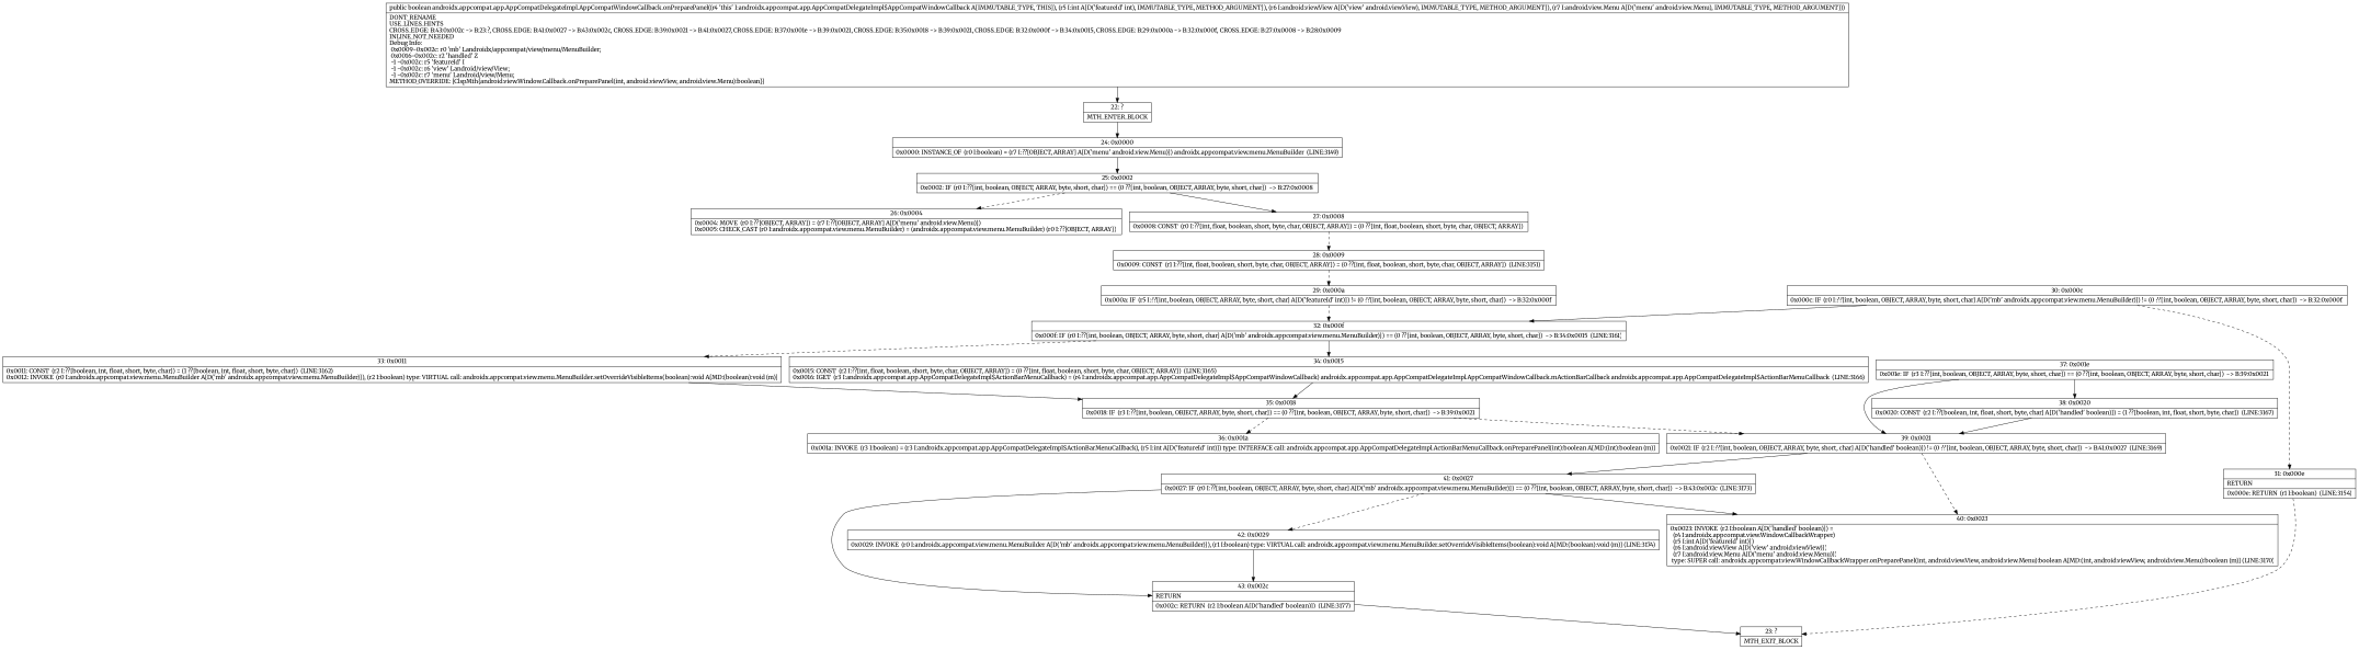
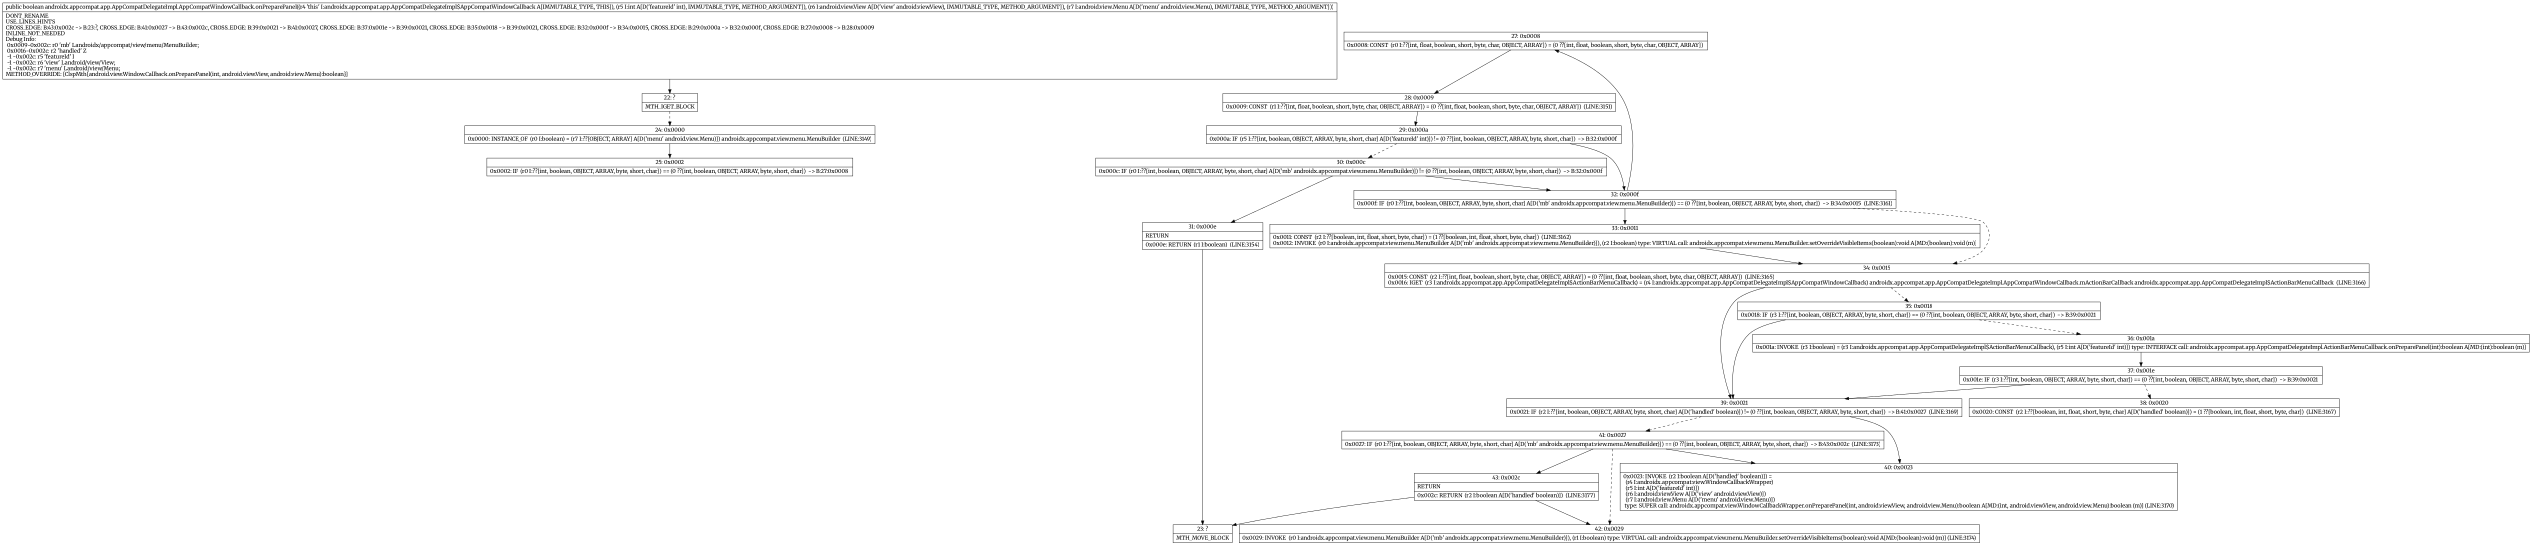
  digraph {
    fontname=Merriweather
    node [fontname=Merriweather shape=record]
    edge [fontname=Merriweather]
-   n1 [label="{22\:\ ?|MTH_ENTER_BLOCK\l}"]
+   n1 [label="{22\:\ ?|MTH_IGET_BLOCK\l}"]
    n2 [label="{24\:\ 0x0000|0x0000: INSTANCE_OF  (r0 I:boolean) = (r7 I:??[OBJECT, ARRAY] A[D('menu' android.view.Menu)]) androidx.appcompat.view.menu.MenuBuilder  (LINE:3149)\l}"]
    n3 [label="{25\:\ 0x0002|0x0002: IF  (r0 I:??[int, boolean, OBJECT, ARRAY, byte, short, char]) == (0 ??[int, boolean, OBJECT, ARRAY, byte, short, char])  \-\> B:27:0x0008 \l}"]
-   n4 [label="{26\:\ 0x0004|0x0004: MOVE  (r0 I:??[OBJECT, ARRAY]) = (r7 I:??[OBJECT, ARRAY] A[D('menu' android.view.Menu)]) \l0x0005: CHECK_CAST (r0 I:androidx.appcompat.view.menu.MenuBuilder) = (androidx.appcompat.view.menu.MenuBuilder) (r0 I:??[OBJECT, ARRAY]) \l}"]
    n5 [label="{27\:\ 0x0008|0x0008: CONST  (r0 I:??[int, float, boolean, short, byte, char, OBJECT, ARRAY]) = (0 ??[int, float, boolean, short, byte, char, OBJECT, ARRAY]) \l}"]
    n6 [label="{28\:\ 0x0009|0x0009: CONST  (r1 I:??[int, float, boolean, short, byte, char, OBJECT, ARRAY]) = (0 ??[int, float, boolean, short, byte, char, OBJECT, ARRAY])  (LINE:3151)\l}"]
    n7 [label="{29\:\ 0x000a|0x000a: IF  (r5 I:??[int, boolean, OBJECT, ARRAY, byte, short, char] A[D('featureId' int)]) != (0 ??[int, boolean, OBJECT, ARRAY, byte, short, char])  \-\> B:32:0x000f \l}"]
    n8 [label="{30\:\ 0x000c|0x000c: IF  (r0 I:??[int, boolean, OBJECT, ARRAY, byte, short, char] A[D('mb' androidx.appcompat.view.menu.MenuBuilder)]) != (0 ??[int, boolean, OBJECT, ARRAY, byte, short, char])  \-\> B:32:0x000f \l}"]
    n9 [label="{32\:\ 0x000f|0x000f: IF  (r0 I:??[int, boolean, OBJECT, ARRAY, byte, short, char] A[D('mb' androidx.appcompat.view.menu.MenuBuilder)]) == (0 ??[int, boolean, OBJECT, ARRAY, byte, short, char])  \-\> B:34:0x0015  (LINE:3161)\l}"]
    n10 [label="{31\:\ 0x000e|RETURN\l|0x000e: RETURN  (r1 I:boolean)  (LINE:3154)\l}"]
    n11 [label="{33\:\ 0x0011|0x0011: CONST  (r2 I:??[boolean, int, float, short, byte, char]) = (1 ??[boolean, int, float, short, byte, char])  (LINE:3162)\l0x0012: INVOKE  (r0 I:androidx.appcompat.view.menu.MenuBuilder A[D('mb' androidx.appcompat.view.menu.MenuBuilder)]), (r2 I:boolean) type: VIRTUAL call: androidx.appcompat.view.menu.MenuBuilder.setOverrideVisibleItems(boolean):void A[MD:(boolean):void (m)]\l}"]
    n12 [label="{34\:\ 0x0015|0x0015: CONST  (r2 I:??[int, float, boolean, short, byte, char, OBJECT, ARRAY]) = (0 ??[int, float, boolean, short, byte, char, OBJECT, ARRAY])  (LINE:3165)\l0x0016: IGET  (r3 I:androidx.appcompat.app.AppCompatDelegateImpl$ActionBarMenuCallback) = (r4 I:androidx.appcompat.app.AppCompatDelegateImpl$AppCompatWindowCallback) androidx.appcompat.app.AppCompatDelegateImpl.AppCompatWindowCallback.mActionBarCallback androidx.appcompat.app.AppCompatDelegateImpl$ActionBarMenuCallback  (LINE:3166)\l}"]
-   n13 [label="{23\:\ ?|MTH_EXIT_BLOCK\l}"]
+   n13 [label="{23\:\ ?|MTH_MOVE_BLOCK\l}"]
    n14 [label="{35\:\ 0x0018|0x0018: IF  (r3 I:??[int, boolean, OBJECT, ARRAY, byte, short, char]) == (0 ??[int, boolean, OBJECT, ARRAY, byte, short, char])  \-\> B:39:0x0021 \l}"]
    n15 [label="{36\:\ 0x001a|0x001a: INVOKE  (r3 I:boolean) = (r3 I:androidx.appcompat.app.AppCompatDelegateImpl$ActionBarMenuCallback), (r5 I:int A[D('featureId' int)]) type: INTERFACE call: androidx.appcompat.app.AppCompatDelegateImpl.ActionBarMenuCallback.onPreparePanel(int):boolean A[MD:(int):boolean (m)]\l}"]
    n16 [label="{39\:\ 0x0021|0x0021: IF  (r2 I:??[int, boolean, OBJECT, ARRAY, byte, short, char] A[D('handled' boolean)]) != (0 ??[int, boolean, OBJECT, ARRAY, byte, short, char])  \-\> B:41:0x0027  (LINE:3169)\l}"]
    n17 [label="{37\:\ 0x001e|0x001e: IF  (r3 I:??[int, boolean, OBJECT, ARRAY, byte, short, char]) == (0 ??[int, boolean, OBJECT, ARRAY, byte, short, char])  \-\> B:39:0x0021 \l}"]
    n18 [label="{40\:\ 0x0023|0x0023: INVOKE  (r2 I:boolean A[D('handled' boolean)]) = \l  (r4 I:androidx.appcompat.view.WindowCallbackWrapper)\l  (r5 I:int A[D('featureId' int)])\l  (r6 I:android.view.View A[D('view' android.view.View)])\l  (r7 I:android.view.Menu A[D('menu' android.view.Menu)])\l type: SUPER call: androidx.appcompat.view.WindowCallbackWrapper.onPreparePanel(int, android.view.View, android.view.Menu):boolean A[MD:(int, android.view.View, android.view.Menu):boolean (m)] (LINE:3170)\l}"]
    n19 [label="{41\:\ 0x0027|0x0027: IF  (r0 I:??[int, boolean, OBJECT, ARRAY, byte, short, char] A[D('mb' androidx.appcompat.view.menu.MenuBuilder)]) == (0 ??[int, boolean, OBJECT, ARRAY, byte, short, char])  \-\> B:43:0x002c  (LINE:3173)\l}"]
    n20 [label="{38\:\ 0x0020|0x0020: CONST  (r2 I:??[boolean, int, float, short, byte, char] A[D('handled' boolean)]) = (1 ??[boolean, int, float, short, byte, char])  (LINE:3167)\l}"]
    n21 [label="{42\:\ 0x0029|0x0029: INVOKE  (r0 I:androidx.appcompat.view.menu.MenuBuilder A[D('mb' androidx.appcompat.view.menu.MenuBuilder)]), (r1 I:boolean) type: VIRTUAL call: androidx.appcompat.view.menu.MenuBuilder.setOverrideVisibleItems(boolean):void A[MD:(boolean):void (m)] (LINE:3174)\l}"]
    n22 [label="{43\:\ 0x002c|RETURN\l|0x002c: RETURN  (r2 I:boolean A[D('handled' boolean)])  (LINE:3177)\l}"]
    n23 [label="{public boolean androidx.appcompat.app.AppCompatDelegateImpl.AppCompatWindowCallback.onPreparePanel((r4 'this' I:androidx.appcompat.app.AppCompatDelegateImpl$AppCompatWindowCallback A[IMMUTABLE_TYPE, THIS]), (r5 I:int A[D('featureId' int), IMMUTABLE_TYPE, METHOD_ARGUMENT]), (r6 I:android.view.View A[D('view' android.view.View), IMMUTABLE_TYPE, METHOD_ARGUMENT]), (r7 I:android.view.Menu A[D('menu' android.view.Menu), IMMUTABLE_TYPE, METHOD_ARGUMENT]))  | DONT_RENAME\lUSE_LINES_HINTS\lCROSS_EDGE: B:43:0x002c \-\> B:23:?, CROSS_EDGE: B:41:0x0027 \-\> B:43:0x002c, CROSS_EDGE: B:39:0x0021 \-\> B:41:0x0027, CROSS_EDGE: B:37:0x001e \-\> B:39:0x0021, CROSS_EDGE: B:35:0x0018 \-\> B:39:0x0021, CROSS_EDGE: B:32:0x000f \-\> B:34:0x0015, CROSS_EDGE: B:29:0x000a \-\> B:32:0x000f, CROSS_EDGE: B:27:0x0008 \-\> B:28:0x0009\lINLINE_NOT_NEEDED\lDebug Info:\l  0x0009\-0x002c: r0 'mb' Landroidx\/appcompat\/view\/menu\/MenuBuilder;\l  0x0016\-0x002c: r2 'handled' Z\l  \-1 \-0x002c: r5 'featureId' I\l  \-1 \-0x002c: r6 'view' Landroid\/view\/View;\l  \-1 \-0x002c: r7 'menu' Landroid\/view\/Menu;\lMETHOD_OVERRIDE: [ClspMth\{android.view.Window.Callback.onPreparePanel(int, android.view.View, android.view.Menu):boolean\}]\l}"]
-   n1 -> n2
+   n1 -> n2 [style=dashed]
    n2 -> n3
-   n3 -> n4 [style=dashed]
-   n3 -> n5
-   n5 -> n6 [style=dashed]
-   n6 -> n7 [style=dashed]
-   n7 -> n9 [style=dashed]
+   n9 -> n5
+   n5 -> n6
+   n6 -> n7
+   n7 -> n8 [style=dashed]
+   n7 -> n9
    n8 -> n9
-   n8 -> n10 [style=dashed]
-   n9 -> n11 [style=dashed]
-   n9 -> n12
-   n10 -> n13 [style=dashed]
-   n11 -> n14
-   n12 -> n14
+   n8 -> n10 [style=solid]
+   n9 -> n11 [style=solid]
+   n9 -> n12 [style=dashed]
+   n10 -> n13
+   n11 -> n12
+   n12 -> n14 [style=dashed]
    n14 -> n15 [style=dashed]
-   n14 -> n16 [style=dashed]
-   n16 -> n18 [style=dashed]
-   n16 -> n19
+   n14 -> n16
+   n15 -> n17
+   n16 -> n18 [style=solid]
+   n16 -> n19 [style=dashed]
    n17 -> n16
-   n17 -> n20 [style=solid]
+   n17 -> n20 [style=dashed]
    n19 -> n18
    n19 -> n21 [style=dashed]
    n19 -> n22
-   n20 -> n16
-   n21 -> n22
+   n12 -> n16
+   n22 -> n21
    n22 -> n13
    n23 -> n1
  }
